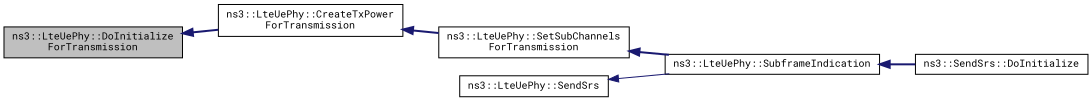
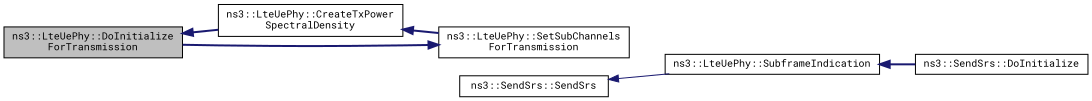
  digraph {
    fontname="Roboto Mono"
    rankdir=LR
    node [color=black fillcolor=white fontname="Roboto Mono" fontsize=10 shape=record style=filled]
    edge [color=midnightblue dir=back fontname="Roboto Mono" fontsize=10 labelfontname=Helvetica labelfontsize=10 style=bold]
    n1 [fillcolor=grey75 fontcolor=black height=0.2 label="ns3::LteUePhy::DoInitialize\lForTransmission" width=0.4]
-   n2 [height=0.2 label="ns3::LteUePhy::CreateTxPower\lForTransmission" width=0.4]
+   n2 [height=0.2 label="ns3::LteUePhy::CreateTxPower\lSpectralDensity" width=0.4]
    n3 [height=0.2 label="ns3::LteUePhy::SetSubChannels\lForTransmission" width=0.4]
    n4 [height=0.2 label="ns3::LteUePhy::SubframeIndication" width=0.4]
    n5 [height=0.2 label="ns3::SendSrs::DoInitialize" width=0.4]
-   n6 [height=0.2 label="ns3::LteUePhy::SendSrs" width=0.4]
+   n6 [height=0.2 label="ns3::SendSrs::SendSrs" width=0.4]
    n1 -> n2
    n2 -> n3
-   n3 -> n4
+   n3 -> n1
    n4 -> n5
    n6 -> n4 [style=solid]
  }
